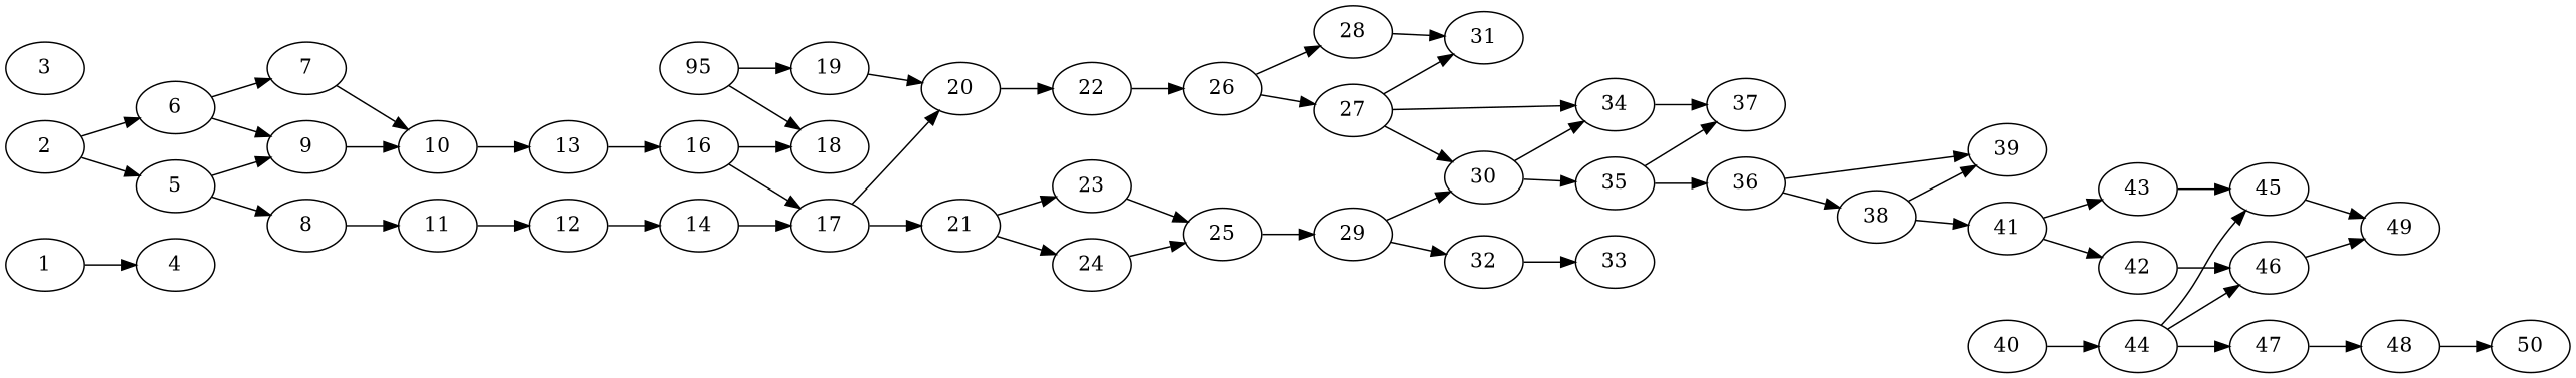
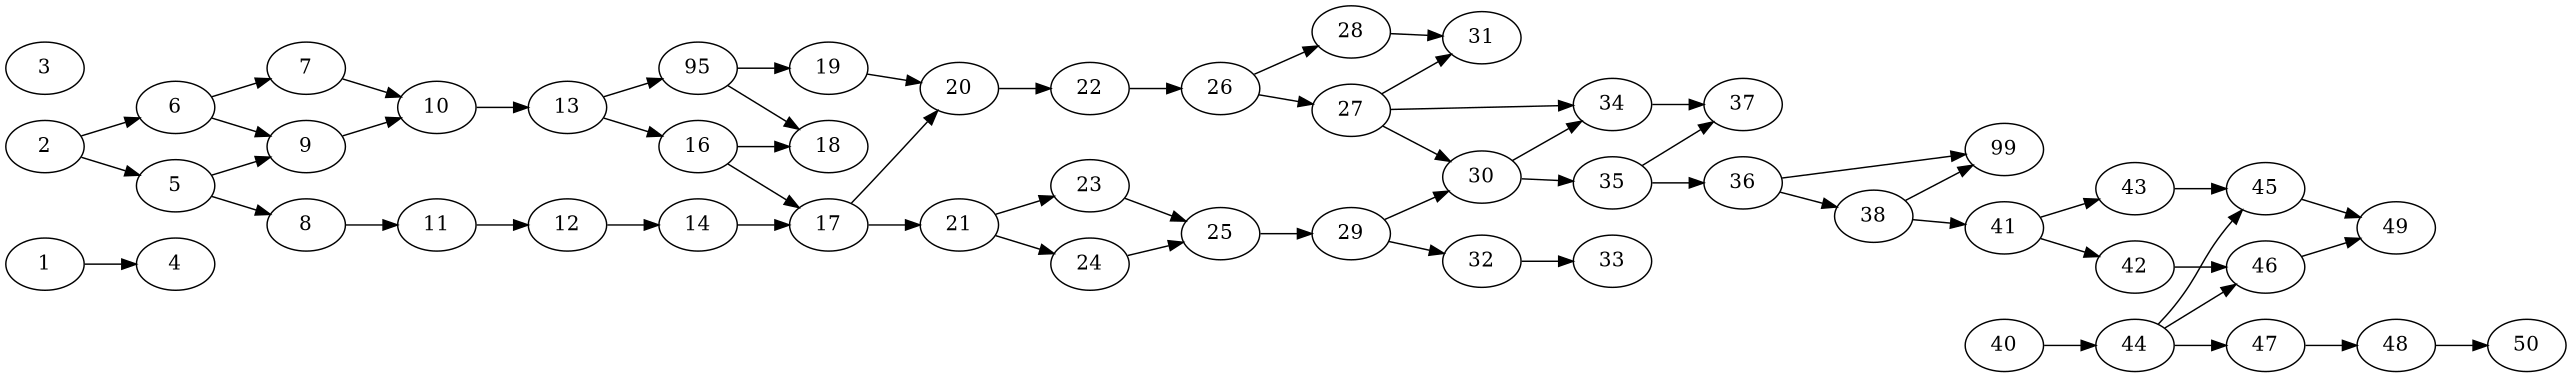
  digraph {
    rankdir=LR
    node [alpha=0.02]
    1 [alpha=0.01 expect_size=36871168]
    4 [alpha=0.11 expect_size=20744192]
    2 [alpha=0.03 expect_size=29402112]
    5 [alpha=0.19 expect_size=14525440]
    6 [alpha=0.13 expect_size=26201088]
    8 [alpha=0.16 expect_size=37511168]
    9 [alpha=0.18 expect_size=50816000]
    7 [expect_size=41455616]
    11 [alpha=0.15 expect_size=52393984]
    10 [alpha=0.05 expect_size=37944320]
    3 [alpha=0.17 expect_size=8585216]
    12 [alpha=0.15 expect_size=6811648]
    13 [alpha=0.12 expect_size=13426688]
    n14 [alpha=0.18 expect_size=32573440 label=95]
    16 [alpha=0.13 expect_size=29694976]
    14 [alpha=0.16 expect_size=5742592]
    18 [alpha=0.08 expect_size=18975744]
    19 [alpha=0.03 expect_size=9846784]
    17 [expect_size=13153280]
    20 [alpha=0.15 expect_size=51779584]
    21 [alpha=0.01 expect_size=15371264]
    22 [alpha=0.16 expect_size=51619840]
    23 [alpha=0.14 expect_size=38947840]
    24 [alpha=0.17 expect_size=19300352]
    26 [expect_size=5625856]
    25 [alpha=0.05 expect_size=10858496]
    27 [alpha=0.14 expect_size=37268480]
    28 [alpha=0.20 expect_size=41146368]
    29 [alpha=0.04 expect_size=13145088]
    30 [alpha=0.03 expect_size=19867648]
    31 [expect_size=8135680]
    34 [alpha=0.08 expect_size=33439744]
    32 [expect_size=9578496]
    35 [expect_size=27515904]
    33 [alpha=0.05 expect_size=48356352]
    37 [alpha=0.16 expect_size=44271616]
    36 [alpha=0.08 expect_size=39869440]
    38 [alpha=0.10 expect_size=29750272]
-   39 [alpha=0.07 expect_size=28574720]
+   39 [alpha=0.07 expect_size=28574720 label=99]
    41 [alpha=0.03 expect_size=46939136]
    40 [alpha=0.03 expect_size=39132160]
    44 [alpha=0.17 expect_size=19353600]
    42 [alpha=0.03 expect_size=51959808]
    43 [alpha=0.17 expect_size=8579072]
    46 [expect_size=43452416]
    45 [alpha=0.20 expect_size=37596160]
    47 [alpha=0.19 expect_size=14190592]
    49 [alpha=0.05 expect_size=29330432]
    48 [alpha=0.10 expect_size=52090880]
    50 [alpha=0.06 expect_size=44886016]
    1 -> 4
    2 -> 5
    2 -> 6
    5 -> 8
    5 -> 9
    6 -> 9
    6 -> 7
    8 -> 11
    9 -> 10
    7 -> 10
    11 -> 12
    10 -> 13
    12 -> 14
+   13 -> n14
    13 -> 16
    n14 -> 18
    n14 -> 19
    16 -> 18
    16 -> 17
    14 -> 17
    19 -> 20
    17 -> 20
    17 -> 21
    20 -> 22
    21 -> 23
    21 -> 24
    22 -> 26
    23 -> 25
    24 -> 25
    26 -> 27
    26 -> 28
    25 -> 29
    27 -> 30
    27 -> 31
    27 -> 34
    28 -> 31
    29 -> 30
    29 -> 32
    30 -> 34
    30 -> 35
    34 -> 37
    32 -> 33
    35 -> 37
    35 -> 36
    36 -> 38
    36 -> 39
    38 -> 39
    38 -> 41
    41 -> 42
    41 -> 43
    40 -> 44
    44 -> 46
    44 -> 45
    44 -> 47
    42 -> 46
    43 -> 45
    46 -> 49
    45 -> 49
    47 -> 48
    48 -> 50
  }
